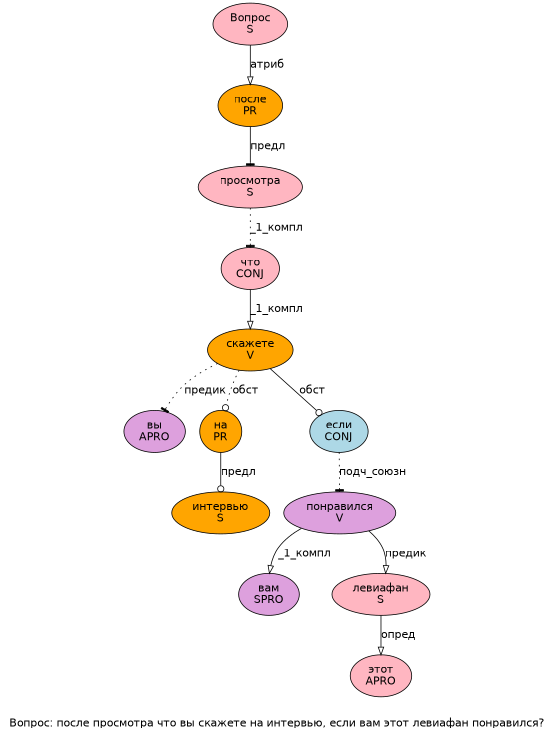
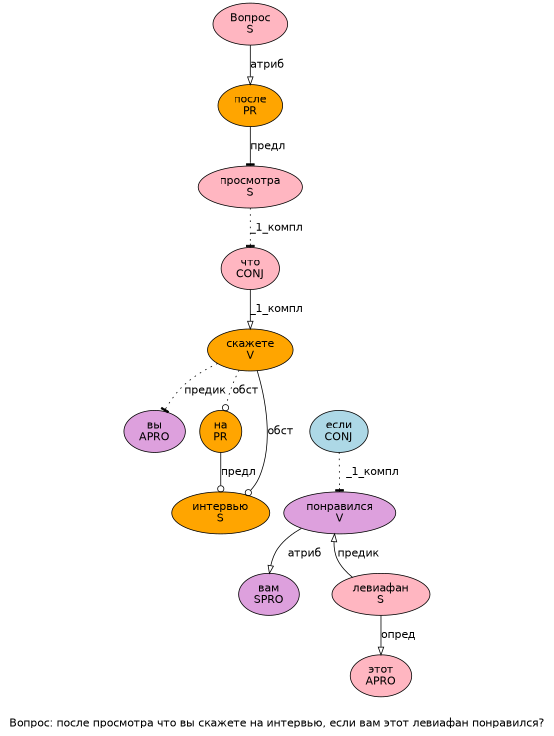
  digraph {
    fontname="DejaVu Sans"
    label="Вопрос: после просмотра что вы скажете на интервью, если вам этот левиафан понравился?"
    node [fillcolor=lightpink fontname="DejaVu Sans" penwidth=1 shape=ellipse style=filled]
    edge [arrowhead=onormal fontname="DejaVu Sans" style=solid]
    n1 [label="Вопрос\nS"]
    n2 [fillcolor=orange label="после\nPR"]
    n3 [label="просмотра\nS"]
    n4 [label="что\nCONJ"]
    n5 [fillcolor=orange label="скажете\nV"]
    n6 [fillcolor=plum label="вы\nAPRO"]
    n7 [fillcolor=orange label="на\nPR"]
    n8 [fillcolor=lightblue label="если\nCONJ"]
    n9 [fillcolor=orange label="интервью\nS"]
    n10 [fillcolor=plum label="понравился\nV"]
    n11 [fillcolor=plum label="вам\nSPRO"]
    n12 [label="левиафан\nS"]
    n13 [label="этот\nAPRO"]
    n1 -> n2 [label="атриб"]
    n2 -> n3 [arrowhead=tee label="предл"]
    n3 -> n4 [arrowhead=tee label="_1_компл" style=dotted]
    n4 -> n5 [label="_1_компл"]
    n5 -> n6 [arrowhead=tee label="предик" style=dotted]
    n5 -> n7 [arrowhead=odot label="обст" style=dotted]
-   n5 -> n8 [arrowhead=odot label="обст"]
+   n5 -> n9 [arrowhead=odot label="обст"]
    n7 -> n9 [arrowhead=odot label="предл"]
-   n8 -> n10 [arrowhead=tee label="подч_союзн" style=dotted]
-   n10 -> n11 [label="_1_компл"]
-   n10 -> n12 [label="предик"]
+   n8 -> n10 [arrowhead=tee label="_1_компл" style=dotted]
+   n10 -> n11 [label="атриб"]
+   n12 -> n10 [label="предик"]
    n12 -> n13 [label="опред"]
  }
